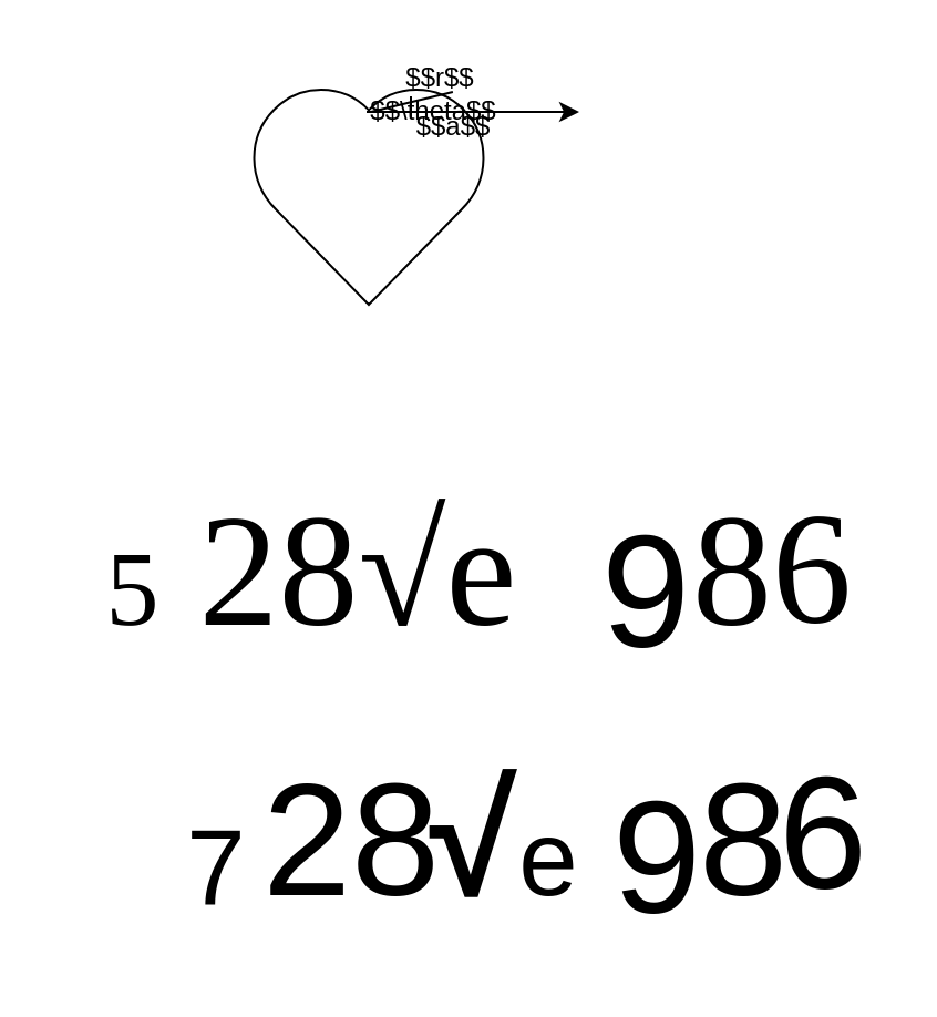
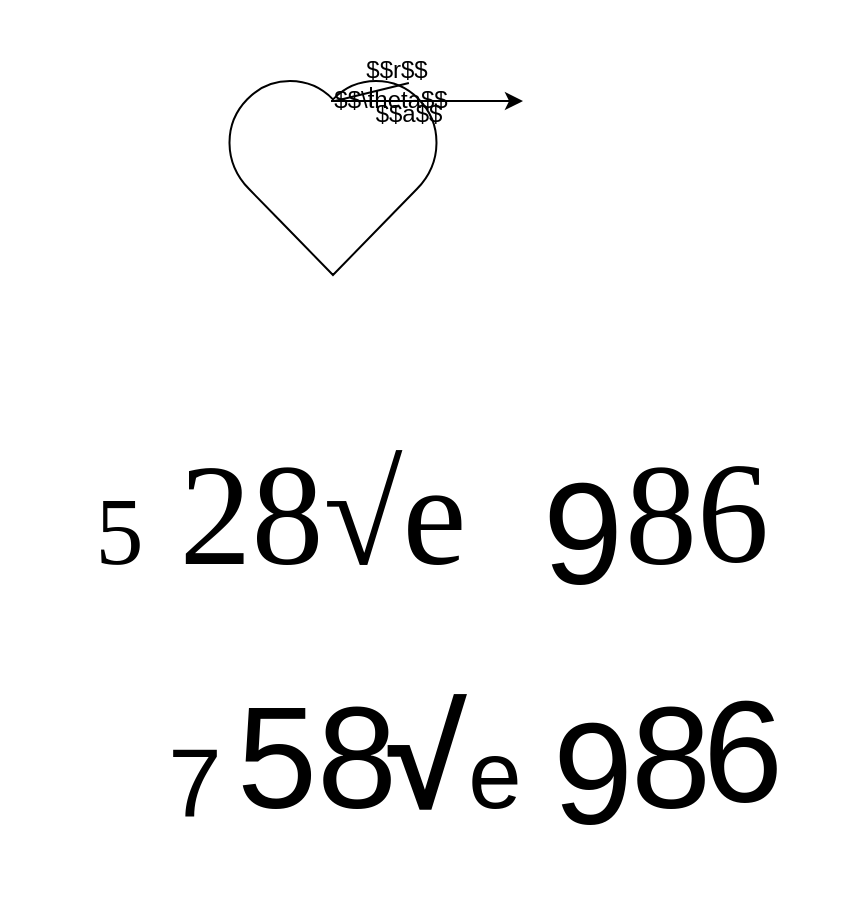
  <mxCell id="0" />
  <mxCell id="1" parent="0" />
  <mxCell id="2" value="" style="verticalLabelPosition=bottom;verticalAlign=top;html=1;shape=mxgraph.basic.heart" vertex="1" parent="1"><mxGeometry x="111" y="37" width="110" height="100" as="geometry" /></mxCell>
  <mxCell id="3" value="" style="endArrow=classic;html=1;rounded=0;" edge="1" parent="1"><mxGeometry width="50" height="50" relative="1" as="geometry"><mxPoint x="165" y="50" as="sourcePoint" /><mxPoint x="261" y="50" as="targetPoint" /></mxGeometry></mxCell>
  <mxCell id="4" value="" style="endArrow=none;html=1;rounded=0;entryX=0.845;entryY=0.04;entryDx=0;entryDy=0;entryPerimeter=0;" edge="1" parent="1" target="2"><mxGeometry width="50" height="50" relative="1" as="geometry"><mxPoint x="167" y="50" as="sourcePoint" /><mxPoint x="191" y="37" as="targetPoint" /></mxGeometry></mxCell>
  <mxCell id="5" value="" style="endArrow=none;html=1;rounded=0;" edge="1" parent="1"><mxGeometry width="50" height="50" relative="1" as="geometry"><mxPoint x="185" y="43" as="sourcePoint" /><mxPoint x="185" y="53" as="targetPoint" /></mxGeometry></mxCell>
  <mxCell id="6" value="$$\theta$$" style="text;html=1;align=center;verticalAlign=middle;resizable=0;points=[];autosize=1;strokeColor=none;fillColor=none;" vertex="1" parent="1"><mxGeometry x="155" y="35" width="80" height="30" as="geometry" /></mxCell>
  <mxCell id="7" value="$$r$$" style="text;html=1;align=center;verticalAlign=middle;resizable=0;points=[];autosize=1;strokeColor=none;fillColor=none;" vertex="1" parent="1"><mxGeometry x="173" y="20" width="50" height="30" as="geometry" /></mxCell>
  <mxCell id="8" value="$$a$$" style="text;html=1;align=center;verticalAlign=middle;resizable=0;points=[];autosize=1;strokeColor=none;fillColor=none;" vertex="1" parent="1"><mxGeometry x="174" y="42" width="60" height="30" as="geometry" /></mxCell>
  <mxCell id="9" value="&lt;font style=&quot;&quot;&gt;&lt;font face=&quot;Tahoma&quot; style=&quot;&quot;&gt;&lt;font style=&quot;font-size: 48px;&quot;&gt;5&lt;/font&gt;&lt;span style=&quot;font-size: 72px;&quot;&gt; 28√&lt;/span&gt;&lt;/font&gt;&lt;font face=&quot;Tahoma&quot; style=&quot;font-size: 72px;&quot;&gt;e&lt;/font&gt;&lt;/font&gt;" style="text;html=1;align=center;verticalAlign=middle;resizable=0;points=[];autosize=1;strokeColor=none;fillColor=none;" vertex="1" parent="1"><mxGeometry x="20" y="208" width="240" height="100" as="geometry" /></mxCell>
  <mxCell id="10" value="&lt;font style=&quot;font-size: 72px;&quot;&gt;9&lt;/font&gt;" style="text;html=1;align=center;verticalAlign=middle;resizable=0;points=[];autosize=1;strokeColor=none;fillColor=none;" vertex="1" parent="1"><mxGeometry x="261" y="217" width="60" height="100" as="geometry" /></mxCell>
  <mxCell id="11" value="&lt;font face=&quot;Garamond&quot; style=&quot;font-size: 72px;&quot;&gt;8&lt;/font&gt;" style="text;html=1;align=center;verticalAlign=middle;resizable=0;points=[];autosize=1;strokeColor=none;fillColor=none;" vertex="1" parent="1"><mxGeometry x="295" y="208" width="70" height="100" as="geometry" /></mxCell>
  <mxCell id="12" value="&lt;font face=&quot;Georgia&quot; style=&quot;font-size: 72px;&quot;&gt;6&lt;/font&gt;" style="text;html=1;align=center;verticalAlign=middle;resizable=0;points=[];autosize=1;strokeColor=none;fillColor=none;" vertex="1" parent="1"><mxGeometry x="336" y="207" width="60" height="100" as="geometry" /></mxCell>
  <mxCell id="13" value="&lt;font style=&quot;font-size: 48px;&quot;&gt;7&lt;/font&gt;" style="text;html=1;align=center;verticalAlign=middle;resizable=0;points=[];autosize=1;strokeColor=none;fillColor=none;" vertex="1" parent="1"><mxGeometry x="72" y="356" width="50" height="70" as="geometry" /></mxCell>
- <mxCell id="14" value="&lt;font style=&quot;font-size: 72px;&quot;&gt;2&lt;/font&gt;" style="text;html=1;align=center;verticalAlign=middle;resizable=0;points=[];autosize=1;strokeColor=none;fillColor=none;" vertex="1" parent="1"><mxGeometry x="108" y="329" width="60" height="100" as="geometry" /></mxCell>
+ <mxCell id="14" value="&lt;font style=&quot;font-size: 72px;&quot;&gt;5&lt;/font&gt;" style="text;html=1;align=center;verticalAlign=middle;resizable=0;points=[];autosize=1;strokeColor=none;fillColor=none;" vertex="1" parent="1"><mxGeometry x="108" y="329" width="60" height="100" as="geometry" /></mxCell>
  <mxCell id="15" value="&lt;font style=&quot;font-size: 72px;&quot;&gt;8&lt;/font&gt;" style="text;html=1;align=center;verticalAlign=middle;resizable=0;points=[];autosize=1;strokeColor=none;fillColor=none;" vertex="1" parent="1"><mxGeometry x="148" y="329" width="60" height="100" as="geometry" /></mxCell>
  <mxCell id="16" value="&lt;font style=&quot;font-size: 72px;&quot;&gt;&lt;b&gt;√&lt;/b&gt;&lt;/font&gt;" style="text;html=1;align=center;verticalAlign=middle;resizable=0;points=[];autosize=1;strokeColor=none;fillColor=none;" vertex="1" parent="1"><mxGeometry x="182.5" y="329" width="60" height="100" as="geometry" /></mxCell>
  <mxCell id="17" value="&lt;font style=&quot;font-size: 48px;&quot;&gt;e&lt;/font&gt;" style="text;html=1;align=center;verticalAlign=middle;resizable=0;points=[];autosize=1;strokeColor=none;fillColor=none;" vertex="1" parent="1"><mxGeometry x="221.5" y="352" width="50" height="70" as="geometry" /></mxCell>
  <mxCell id="18" value="&lt;font style=&quot;font-size: 72px;&quot;&gt;9&lt;/font&gt;" style="text;html=1;align=center;verticalAlign=middle;resizable=0;points=[];autosize=1;strokeColor=none;fillColor=none;" vertex="1" parent="1"><mxGeometry x="266" y="337" width="60" height="100" as="geometry" /></mxCell>
  <mxCell id="19" value="&lt;font style=&quot;font-size: 72px;&quot;&gt;8&lt;/font&gt;" style="text;html=1;align=center;verticalAlign=middle;resizable=0;points=[];autosize=1;strokeColor=none;fillColor=none;" vertex="1" parent="1"><mxGeometry x="305" y="329" width="60" height="100" as="geometry" /></mxCell>
  <mxCell id="20" value="&lt;font style=&quot;font-size: 72px;&quot;&gt;6&lt;/font&gt;" style="text;html=1;align=center;verticalAlign=middle;resizable=0;points=[];autosize=1;strokeColor=none;fillColor=none;" vertex="1" parent="1"><mxGeometry x="341" y="326" width="60" height="100" as="geometry" /></mxCell>
